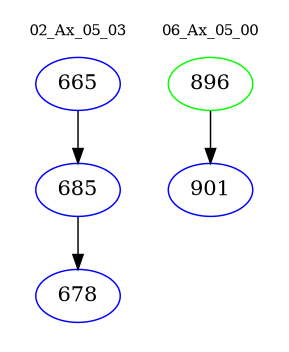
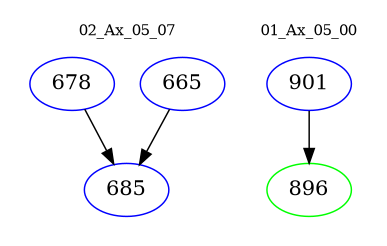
  digraph {
    node [color=blue]
    edge [color=black]
    n1 [label=665]
    n2 [label=685]
    n3 [label=678]
    n4 [color=green label=896]
    n5 [label=901]
    subgraph cluster_1 {
      color=white
      fontsize=10
-     label="02_Ax_05_03"
+     label="02_Ax_05_07"
      n1
      n2
      n3
    }
    subgraph cluster_2 {
      color=white
      fontsize=10
-     label="06_Ax_05_00"
+     label="01_Ax_05_00"
      n4
      n5
    }
    n1 -> n2
-   n2 -> n3
-   n4 -> n5
+   n3 -> n2
+   n5 -> n4
  }
